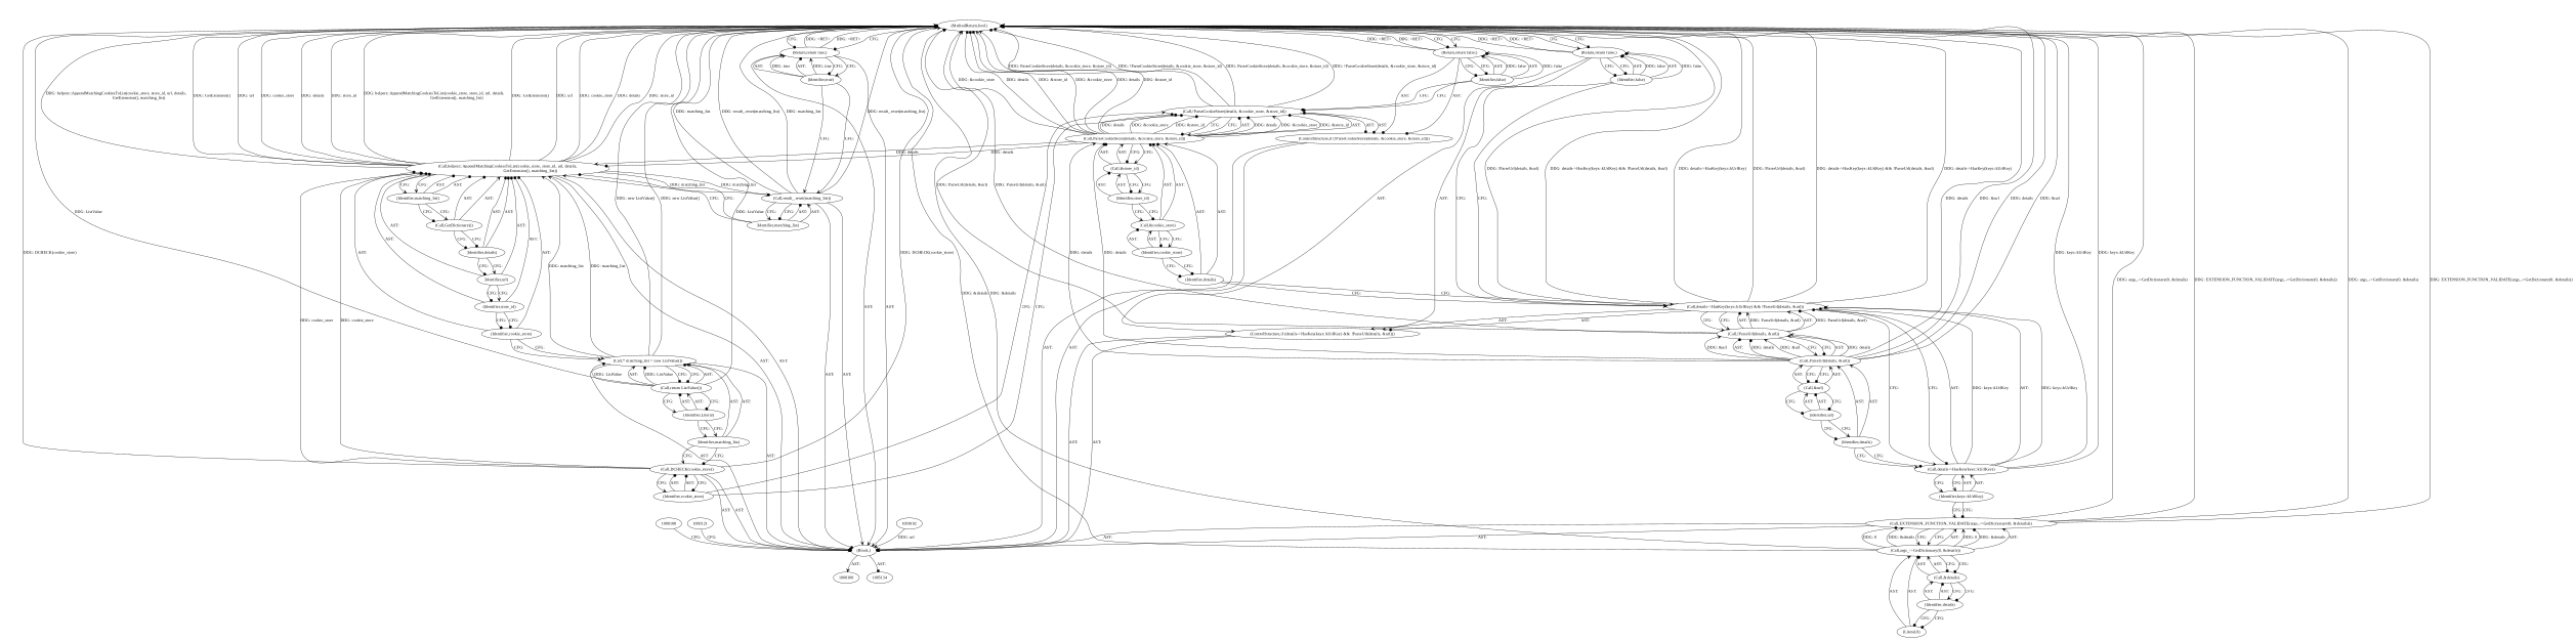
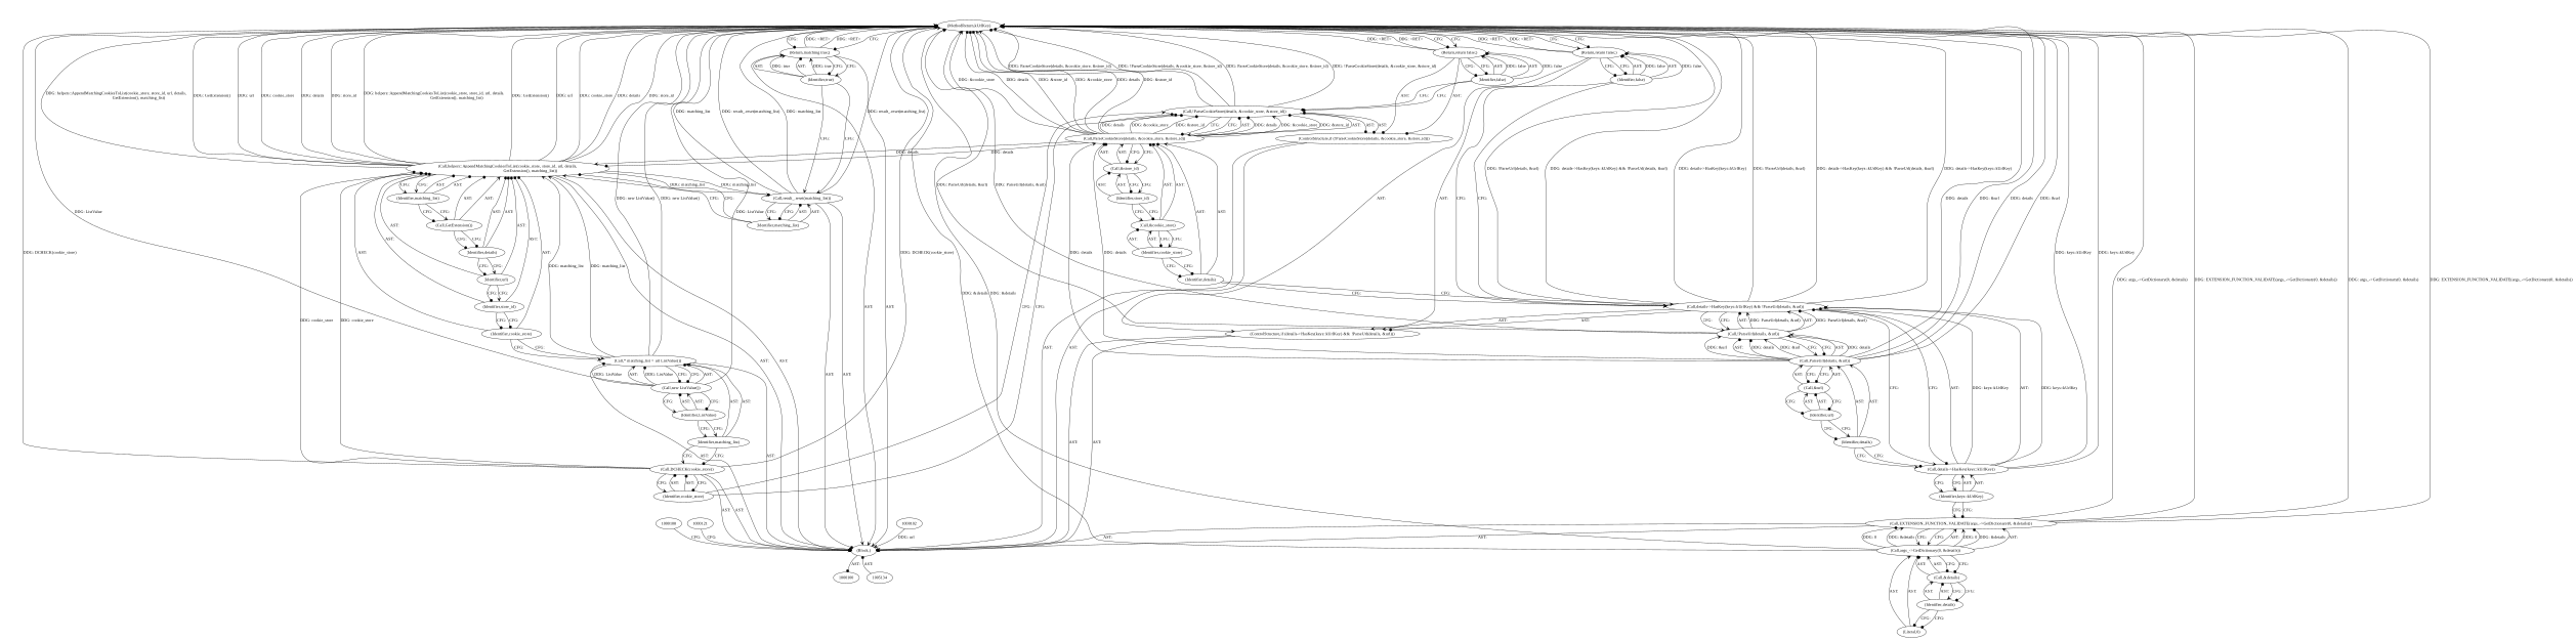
  digraph {
    fontname="Liberation Serif"
    node [fontname="Liberation Serif"]
    edge [arrowhead=dot fontname="Liberation Serif"]
-   n1 [label="(MethodReturn,bool)"]
+   n1 [label="(MethodReturn,kUrlKey)"]
    n2 [label="(Return,return false;)"]
-   n3 [label="(Return,return true;)"]
+   n3 [label="(Return,matching true;)"]
    n4 [label="(Return,return false;)"]
    n5 [label="(ControlStructure,if (!ParseCookieStore(details, &cookie_store, &store_id)))"]
    n6 [label="(Identifier,false)"]
    n7 [label="(Block,)"]
    n8 [label="(Identifier,true)"]
    n9 [label="(ControlStructure,if (details->HasKey(keys::kUrlKey) && !ParseUrl(details, &url)))"]
    n10 [label="(Identifier,false)"]
    1000100
    n12 [label="(Identifier,details)"]
    n13 [label="(Call,ParseCookieStore(details, &cookie_store, &store_id))"]
    n14 [label="(Call,details->HasKey(keys::kUrlKey) && !ParseUrl(details, &url))"]
    n15 [label="(Call,&store_id)"]
    n16 [label="(Call,!ParseCookieStore(details, &cookie_store, &store_id))"]
    n17 [label="(Call,helpers::AppendMatchingCookiesToList(cookie_store, store_id, url, details,\n                                       GetExtension(), matching_list))"]
    n18 [label="(Call,details->HasKey(keys::kUrlKey))"]
    n19 [label="(Call,!ParseUrl(details, &url))"]
    n20 [label="(Call,&cookie_store)"]
    n21 [label="(Identifier,cookie_store)"]
    n22 [label="(Identifier,store_id)"]
    n23 [label="(Identifier,matching_list)"]
    n24 [label="(Call,result_.reset(matching_list))"]
    n25 [label="(Identifier,cookie_store)"]
    n26 [label="(Call,DCHECK(cookie_store))"]
-   n27 [label="(Call,* matching_list = new ListValue())"]
-   n28 [label="(Call,return ListValue())"]
-   n29 [label="(Identifier,Literal)"]
+   n27 [label="(Call,* matching_list = url ListValue())"]
+   n28 [label="(Call,new ListValue())"]
+   n29 [label="(Identifier,ListValue)"]
    n30 [label="(Identifier,matching_list)"]
-   n31 [label="(Call,GetDictionary())"]
+   n31 [label="(Call,GetExtension())"]
    n32 [label="(Identifier,matching_list)"]
    n33 [label="(Identifier,cookie_store)"]
    n34 [label="(Identifier,store_id)"]
    n35 [label="(Identifier,url)"]
    n36 [label="(Identifier,details)"]
    n37 [label="(Call,EXTENSION_FUNCTION_VALIDATE(args_->GetDictionary(0, &details)))"]
    n38 [label="(Call,args_->GetDictionary(0, &details))"]
    n39 [label="(Call,&details)"]
    n40 [label="(Identifier,details)"]
    n41 [label="(Literal,0)"]
    n42 [label="(Identifier,keys::kUrlKey)"]
    n43 [label="(Call,ParseUrl(details, &url))"]
    n44 [label="(Call,&url)"]
    n45 [label="(Identifier,url)"]
    n46 [label="(Identifier,details)"]
    1000102
    1000108
    1000121
    n50 [label=1005134]
    n1 -> n2 [label="CFG: "]
    n1 -> n2 [arrowhead=vee label="CFG: "]
    n1 -> n3 [label="CFG: "]
    n1 -> n3 [label="CFG: "]
    n1 -> n4 [arrowhead=vee label="CFG: "]
    n1 -> n4 [label="CFG: "]
    n2 -> n1 [label="DDG: <RET>"]
    n2 -> n1 [arrowhead=vee label="DDG: <RET>"]
    n2 -> n5 [label="AST: "]
    n2 -> n5 [label="AST: "]
    n2 -> n6 [label="CFG: "]
    n2 -> n6 [label="CFG: "]
    n3 -> n1 [arrowhead=vee label="DDG: <RET>"]
    n3 -> n1 [label="DDG: <RET>"]
    n3 -> n7 [arrowhead=vee label="AST: "]
    n3 -> n7 [arrowhead=vee label="AST: "]
    n3 -> n8 [label="CFG: "]
    n3 -> n8 [arrowhead=vee label="CFG: "]
    n4 -> n1 [label="DDG: <RET>"]
    n4 -> n1 [arrowhead=vee label="DDG: <RET>"]
    n4 -> n9 [arrowhead=vee label="AST: "]
    n4 -> n9 [arrowhead=vee label="AST: "]
    n4 -> n10 [label="CFG: "]
    n4 -> n10 [label="CFG: "]
    n5 -> n7 [arrowhead=vee label="AST: "]
    n5 -> n7 [label="AST: "]
    n6 -> n2 [arrowhead=vee label="AST: "]
    n6 -> n2 [arrowhead=vee label="DDG: false"]
    n6 -> n2 [label="AST: "]
    n6 -> n2 [arrowhead=vee label="DDG: false"]
    n6 -> n16 [label="CFG: "]
    n6 -> n16 [label="CFG: "]
-   n7 -> 1000100 [arrowhead=vee label="AST: "]
+   n7 -> 1000100 [label="AST: "]
    n8 -> n3 [arrowhead=vee label="AST: "]
    n8 -> n3 [arrowhead=vee label="DDG: true"]
    n8 -> n3 [label="AST: "]
    n8 -> n3 [arrowhead=vee label="DDG: true"]
    n8 -> n24 [arrowhead=vee label="CFG: "]
    n8 -> n24 [arrowhead=vee label="CFG: "]
    n9 -> n7 [label="AST: "]
    n9 -> n7 [label="AST: "]
    n10 -> n4 [label="AST: "]
    n10 -> n4 [label="DDG: false"]
    n10 -> n4 [label="AST: "]
    n10 -> n4 [arrowhead=vee label="DDG: false"]
    n10 -> n14 [arrowhead=vee label="CFG: "]
    n10 -> n14 [arrowhead=vee label="CFG: "]
    n12 -> n13 [label="AST: "]
    n12 -> n13 [arrowhead=vee label="AST: "]
    n12 -> n14 [arrowhead=vee label="CFG: "]
    n12 -> n14 [arrowhead=vee label="CFG: "]
    n13 -> n1 [arrowhead=vee label="DDG: &cookie_store"]
    n13 -> n1 [label="DDG: details"]
    n13 -> n1 [label="DDG: &store_id"]
    n13 -> n1 [label="DDG: &cookie_store"]
    n13 -> n1 [arrowhead=vee label="DDG: details"]
    n13 -> n1 [arrowhead=vee label="DDG: &store_id"]
    n13 -> n15 [label="CFG: "]
    n13 -> n15 [arrowhead=vee label="CFG: "]
    n13 -> n16 [label="AST: "]
    n13 -> n16 [label="DDG: details"]
    n13 -> n16 [arrowhead=vee label="DDG: &cookie_store"]
    n13 -> n16 [label="DDG: &store_id"]
    n13 -> n16 [label="AST: "]
    n13 -> n16 [label="DDG: details"]
    n13 -> n16 [label="DDG: &cookie_store"]
    n13 -> n16 [label="DDG: &store_id"]
    n13 -> n17 [arrowhead=vee label="DDG: details"]
    n13 -> n17 [label="DDG: details"]
    n14 -> n1 [arrowhead=vee label="DDG: !ParseUrl(details, &url)"]
    n14 -> n1 [arrowhead=vee label="DDG: details->HasKey(keys::kUrlKey) && !ParseUrl(details, &url)"]
    n14 -> n1 [label="DDG: details->HasKey(keys::kUrlKey)"]
    n14 -> n1 [label="DDG: !ParseUrl(details, &url)"]
    n14 -> n1 [label="DDG: details->HasKey(keys::kUrlKey) && !ParseUrl(details, &url)"]
    n14 -> n1 [arrowhead=vee label="DDG: details->HasKey(keys::kUrlKey)"]
    n14 -> n9 [label="AST: "]
    n14 -> n9 [arrowhead=vee label="AST: "]
    n14 -> n18 [arrowhead=vee label="CFG: "]
    n14 -> n18 [label="CFG: "]
    n14 -> n19 [arrowhead=vee label="CFG: "]
    n14 -> n19 [arrowhead=vee label="CFG: "]
    n15 -> n13 [label="AST: "]
    n15 -> n13 [arrowhead=vee label="AST: "]
    n15 -> n22 [label="CFG: "]
    n15 -> n22 [arrowhead=vee label="CFG: "]
    n16 -> n1 [label="DDG: ParseCookieStore(details, &cookie_store, &store_id)"]
    n16 -> n1 [label="DDG: !ParseCookieStore(details, &cookie_store, &store_id)"]
    n16 -> n1 [arrowhead=vee label="DDG: ParseCookieStore(details, &cookie_store, &store_id)"]
    n16 -> n1 [arrowhead=vee label="DDG: !ParseCookieStore(details, &cookie_store, &store_id)"]
    n16 -> n5 [label="AST: "]
    n16 -> n5 [label="AST: "]
    n16 -> n13 [arrowhead=vee label="CFG: "]
    n16 -> n13 [label="CFG: "]
    n17 -> n1 [label="DDG: url"]
    n17 -> n1 [label="DDG: cookie_store"]
    n17 -> n1 [arrowhead=vee label="DDG: details"]
    n17 -> n1 [arrowhead=vee label="DDG: store_id"]
    n17 -> n1 [label="DDG: helpers::AppendMatchingCookiesToList(cookie_store, store_id, url, details,\n                                       GetExtension(), matching_list)"]
    n17 -> n1 [label="DDG: GetExtension()"]
    n17 -> n1 [label="DDG: url"]
    n17 -> n1 [arrowhead=vee label="DDG: cookie_store"]
    n17 -> n1 [label="DDG: details"]
    n17 -> n1 [arrowhead=vee label="DDG: store_id"]
    n17 -> n1 [label="DDG: helpers::AppendMatchingCookiesToList(cookie_store, store_id, url, details,\n                                       GetExtension(), matching_list)"]
    n17 -> n1 [label="DDG: GetExtension()"]
    n17 -> n7 [label="AST: "]
    n17 -> n7 [label="AST: "]
    n17 -> n23 [arrowhead=vee label="CFG: "]
    n17 -> n23 [arrowhead=vee label="CFG: "]
    n17 -> n24 [arrowhead=vee label="DDG: matching_list"]
    n17 -> n24 [label="DDG: matching_list"]
    n18 -> n1 [label="DDG: keys::kUrlKey"]
    n18 -> n1 [label="DDG: keys::kUrlKey"]
    n18 -> n14 [label="AST: "]
    n18 -> n14 [label="DDG: keys::kUrlKey"]
    n18 -> n14 [arrowhead=vee label="AST: "]
    n18 -> n14 [label="DDG: keys::kUrlKey"]
    n18 -> n42 [arrowhead=vee label="CFG: "]
    n18 -> n42 [arrowhead=vee label="CFG: "]
    n19 -> n1 [label="DDG: ParseUrl(details, &url)"]
    n19 -> n1 [arrowhead=vee label="DDG: ParseUrl(details, &url)"]
    n19 -> n14 [label="AST: "]
    n19 -> n14 [arrowhead=vee label="DDG: ParseUrl(details, &url)"]
    n19 -> n14 [arrowhead=vee label="AST: "]
    n19 -> n14 [label="DDG: ParseUrl(details, &url)"]
    n19 -> n43 [arrowhead=vee label="CFG: "]
    n19 -> n43 [label="CFG: "]
    n20 -> n13 [label="AST: "]
    n20 -> n13 [label="AST: "]
    n20 -> n21 [label="CFG: "]
    n20 -> n21 [arrowhead=vee label="CFG: "]
    n21 -> n12 [label="CFG: "]
    n21 -> n12 [label="CFG: "]
    n21 -> n20 [label="AST: "]
    n21 -> n20 [arrowhead=vee label="AST: "]
    n22 -> n15 [label="AST: "]
    n22 -> n15 [arrowhead=vee label="AST: "]
    n22 -> n20 [arrowhead=vee label="CFG: "]
    n22 -> n20 [label="CFG: "]
    n23 -> n17 [label="AST: "]
    n23 -> n17 [label="AST: "]
    n23 -> n31 [label="CFG: "]
    n23 -> n31 [arrowhead=vee label="CFG: "]
    n24 -> n1 [arrowhead=vee label="DDG: result_.reset(matching_list)"]
    n24 -> n1 [arrowhead=vee label="DDG: matching_list"]
    n24 -> n1 [label="DDG: result_.reset(matching_list)"]
    n24 -> n1 [arrowhead=vee label="DDG: matching_list"]
    n24 -> n7 [arrowhead=vee label="AST: "]
    n24 -> n7 [label="AST: "]
    n24 -> n32 [arrowhead=vee label="CFG: "]
    n24 -> n32 [label="CFG: "]
    n25 -> n16 [label="CFG: "]
    n25 -> n16 [arrowhead=vee label="CFG: "]
    n25 -> n26 [label="AST: "]
    n25 -> n26 [label="AST: "]
    n26 -> n1 [arrowhead=vee label="DDG: DCHECK(cookie_store)"]
    n26 -> n1 [arrowhead=vee label="DDG: DCHECK(cookie_store)"]
    n26 -> n7 [label="AST: "]
    n26 -> n7 [label="AST: "]
    n26 -> n17 [label="DDG: cookie_store"]
    n26 -> n17 [arrowhead=vee label="DDG: cookie_store"]
    n26 -> n25 [arrowhead=vee label="CFG: "]
    n26 -> n25 [label="CFG: "]
    n27 -> n1 [arrowhead=vee label="DDG: new ListValue()"]
    n27 -> n1 [label="DDG: new ListValue()"]
    n27 -> n7 [arrowhead=vee label="AST: "]
    n27 -> n7 [label="AST: "]
    n27 -> n17 [arrowhead=vee label="DDG: matching_list"]
    n27 -> n17 [arrowhead=vee label="DDG: matching_list"]
    n27 -> n28 [label="CFG: "]
    n27 -> n28 [label="CFG: "]
    n28 -> n1 [label="DDG: ListValue"]
    n28 -> n1 [label="DDG: ListValue"]
    n28 -> n27 [label="AST: "]
    n28 -> n27 [label="DDG: ListValue"]
    n28 -> n27 [arrowhead=vee label="AST: "]
    n28 -> n27 [label="DDG: ListValue"]
    n28 -> n29 [label="CFG: "]
    n28 -> n29 [arrowhead=vee label="CFG: "]
    n29 -> n28 [label="AST: "]
    n29 -> n28 [arrowhead=vee label="AST: "]
    n29 -> n30 [arrowhead=vee label="CFG: "]
    n29 -> n30 [arrowhead=vee label="CFG: "]
    n30 -> n26 [arrowhead=vee label="CFG: "]
    n30 -> n26 [label="CFG: "]
    n30 -> n27 [arrowhead=vee label="AST: "]
    n30 -> n27 [arrowhead=vee label="AST: "]
    n31 -> n17 [arrowhead=vee label="AST: "]
    n31 -> n17 [label="AST: "]
    n31 -> n36 [label="CFG: "]
    n31 -> n36 [label="CFG: "]
    n32 -> n17 [arrowhead=vee label="CFG: "]
    n32 -> n17 [label="CFG: "]
    n32 -> n24 [label="AST: "]
    n32 -> n24 [arrowhead=vee label="AST: "]
    n33 -> n17 [label="AST: "]
    n33 -> n17 [label="AST: "]
    n33 -> n27 [arrowhead=vee label="CFG: "]
    n33 -> n27 [arrowhead=vee label="CFG: "]
    n34 -> n17 [label="AST: "]
    n34 -> n17 [label="AST: "]
    n34 -> n33 [label="CFG: "]
    n34 -> n33 [label="CFG: "]
    n35 -> n17 [label="AST: "]
    n35 -> n17 [label="AST: "]
    n35 -> n34 [label="CFG: "]
    n35 -> n34 [arrowhead=vee label="CFG: "]
    n36 -> n17 [label="AST: "]
    n36 -> n17 [label="AST: "]
    n36 -> n35 [arrowhead=vee label="CFG: "]
    n36 -> n35 [label="CFG: "]
    n37 -> n1 [arrowhead=vee label="DDG: args_->GetDictionary(0, &details)"]
    n37 -> n1 [label="DDG: EXTENSION_FUNCTION_VALIDATE(args_->GetDictionary(0, &details))"]
    n37 -> n1 [arrowhead=vee label="DDG: args_->GetDictionary(0, &details)"]
    n37 -> n1 [arrowhead=vee label="DDG: EXTENSION_FUNCTION_VALIDATE(args_->GetDictionary(0, &details))"]
    n37 -> n7 [arrowhead=vee label="AST: "]
    n37 -> n7 [arrowhead=vee label="AST: "]
    n37 -> n38 [arrowhead=vee label="CFG: "]
    n37 -> n38 [arrowhead=vee label="CFG: "]
    n38 -> n1 [arrowhead=vee label="DDG: &details"]
    n38 -> n1 [arrowhead=vee label="DDG: &details"]
    n38 -> n37 [arrowhead=vee label="AST: "]
    n38 -> n37 [arrowhead=vee label="DDG: 0"]
    n38 -> n37 [label="DDG: &details"]
    n38 -> n37 [arrowhead=vee label="AST: "]
    n38 -> n37 [label="DDG: 0"]
    n38 -> n37 [arrowhead=vee label="DDG: &details"]
    n38 -> n39 [label="CFG: "]
    n38 -> n39 [label="CFG: "]
    n39 -> n38 [label="AST: "]
    n39 -> n38 [arrowhead=vee label="AST: "]
    n39 -> n40 [arrowhead=vee label="CFG: "]
    n39 -> n40 [label="CFG: "]
    n40 -> n39 [arrowhead=vee label="AST: "]
    n40 -> n39 [label="AST: "]
    n40 -> n41 [label="CFG: "]
    n40 -> n41 [label="CFG: "]
    n41 -> n38 [arrowhead=vee label="AST: "]
    n41 -> n38 [label="AST: "]
    n42 -> n18 [arrowhead=vee label="AST: "]
    n42 -> n18 [arrowhead=vee label="AST: "]
    n42 -> n37 [arrowhead=vee label="CFG: "]
    n42 -> n37 [label="CFG: "]
    n43 -> n1 [arrowhead=vee label="DDG: details"]
    n43 -> n1 [arrowhead=vee label="DDG: &url"]
    n43 -> n1 [arrowhead=vee label="DDG: details"]
    n43 -> n1 [label="DDG: &url"]
    n43 -> n13 [arrowhead=vee label="DDG: details"]
    n43 -> n13 [label="DDG: details"]
    n43 -> n19 [arrowhead=vee label="AST: "]
    n43 -> n19 [arrowhead=vee label="DDG: details"]
    n43 -> n19 [arrowhead=vee label="DDG: &url"]
    n43 -> n19 [label="AST: "]
    n43 -> n19 [label="DDG: details"]
    n43 -> n19 [arrowhead=vee label="DDG: &url"]
    n43 -> n44 [label="CFG: "]
    n43 -> n44 [label="CFG: "]
    n44 -> n43 [arrowhead=vee label="AST: "]
    n44 -> n43 [arrowhead=vee label="AST: "]
    n44 -> n45 [label="CFG: "]
    n44 -> n45 [label="CFG: "]
    n45 -> n44 [arrowhead=vee label="AST: "]
    n45 -> n44 [label="AST: "]
    n45 -> n46 [arrowhead=vee label="CFG: "]
    n45 -> n46 [label="CFG: "]
    n46 -> n18 [arrowhead=vee label="CFG: "]
    n46 -> n18 [label="CFG: "]
    n46 -> n43 [arrowhead=vee label="AST: "]
    n46 -> n43 [arrowhead=vee label="AST: "]
    1000102 -> n7 [arrowhead=vee label="DDG: url"]
    1000108 -> n7 [label="CFG: "]
    1000121 -> n7 [label="CFG: "]
-   n7 -> n50 [label="AST: "]
+   n50 -> n7 [label="AST: "]
  }
